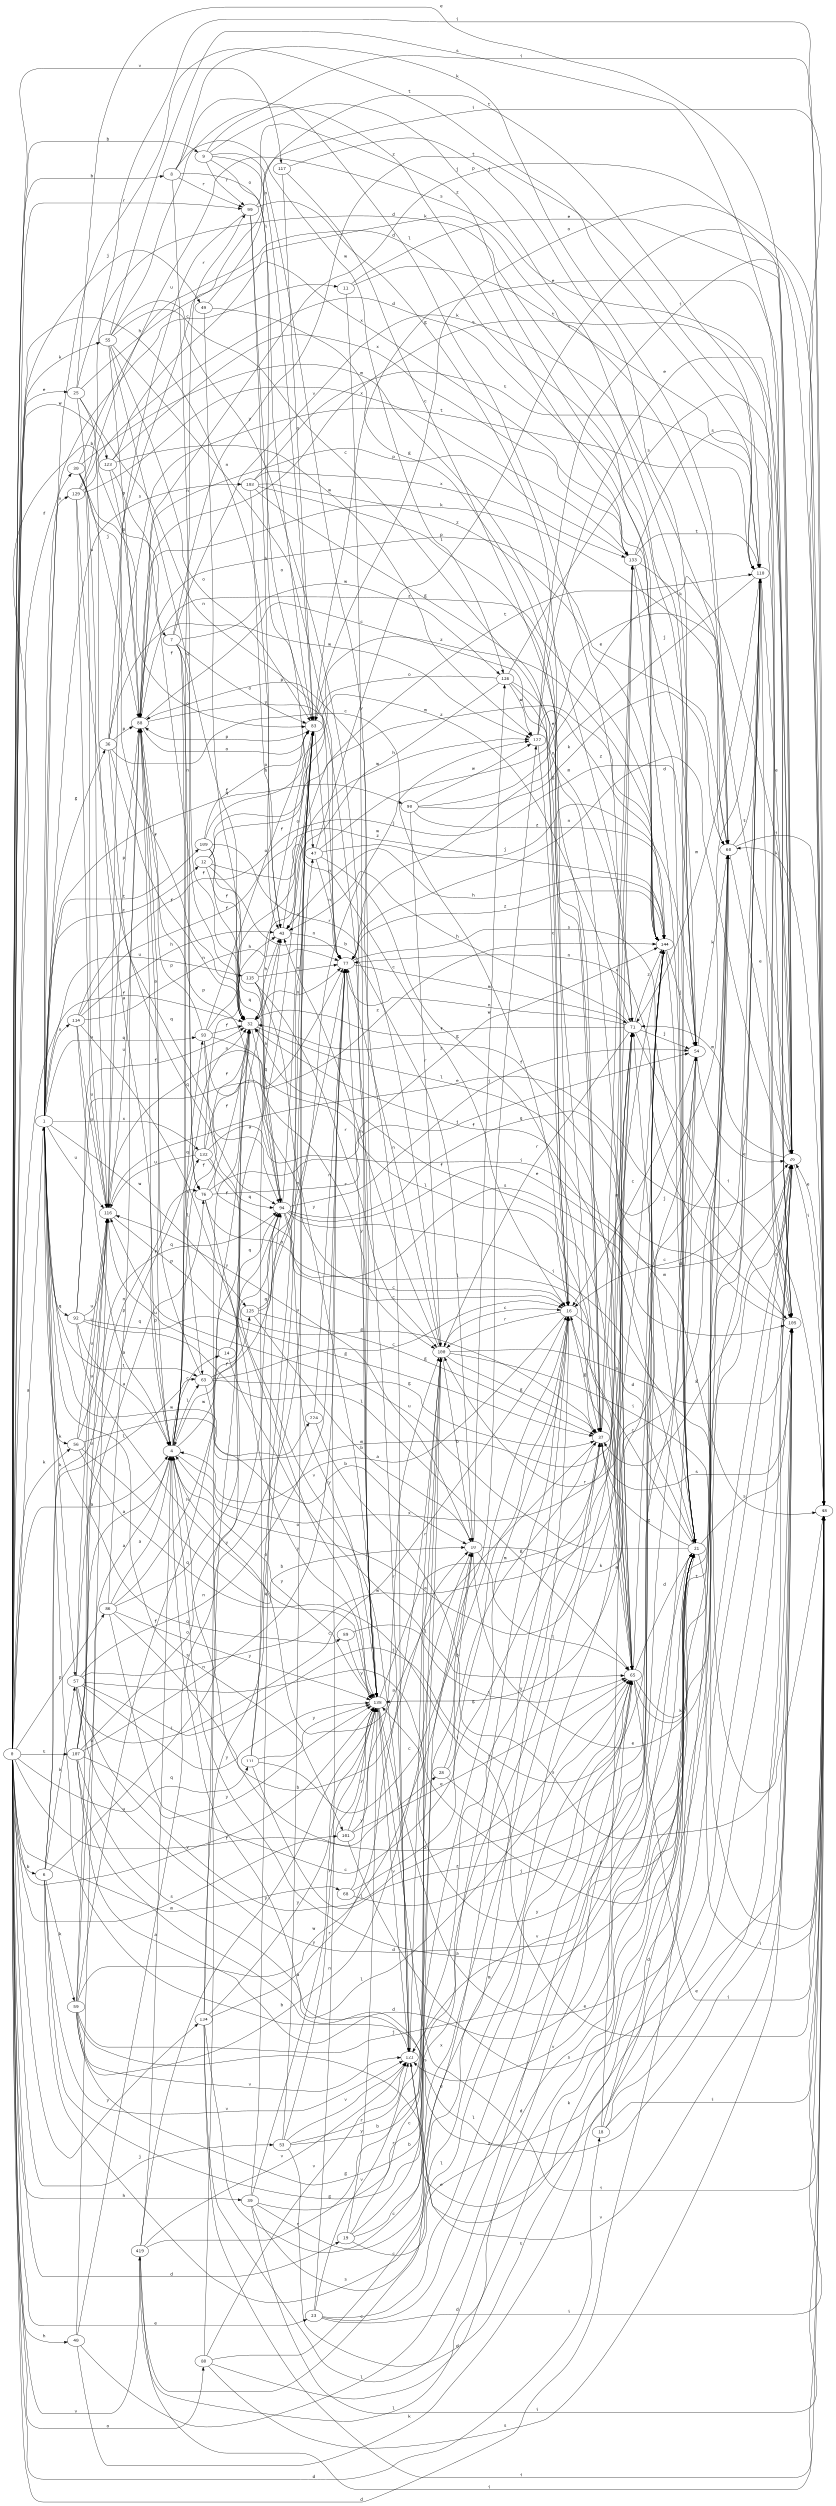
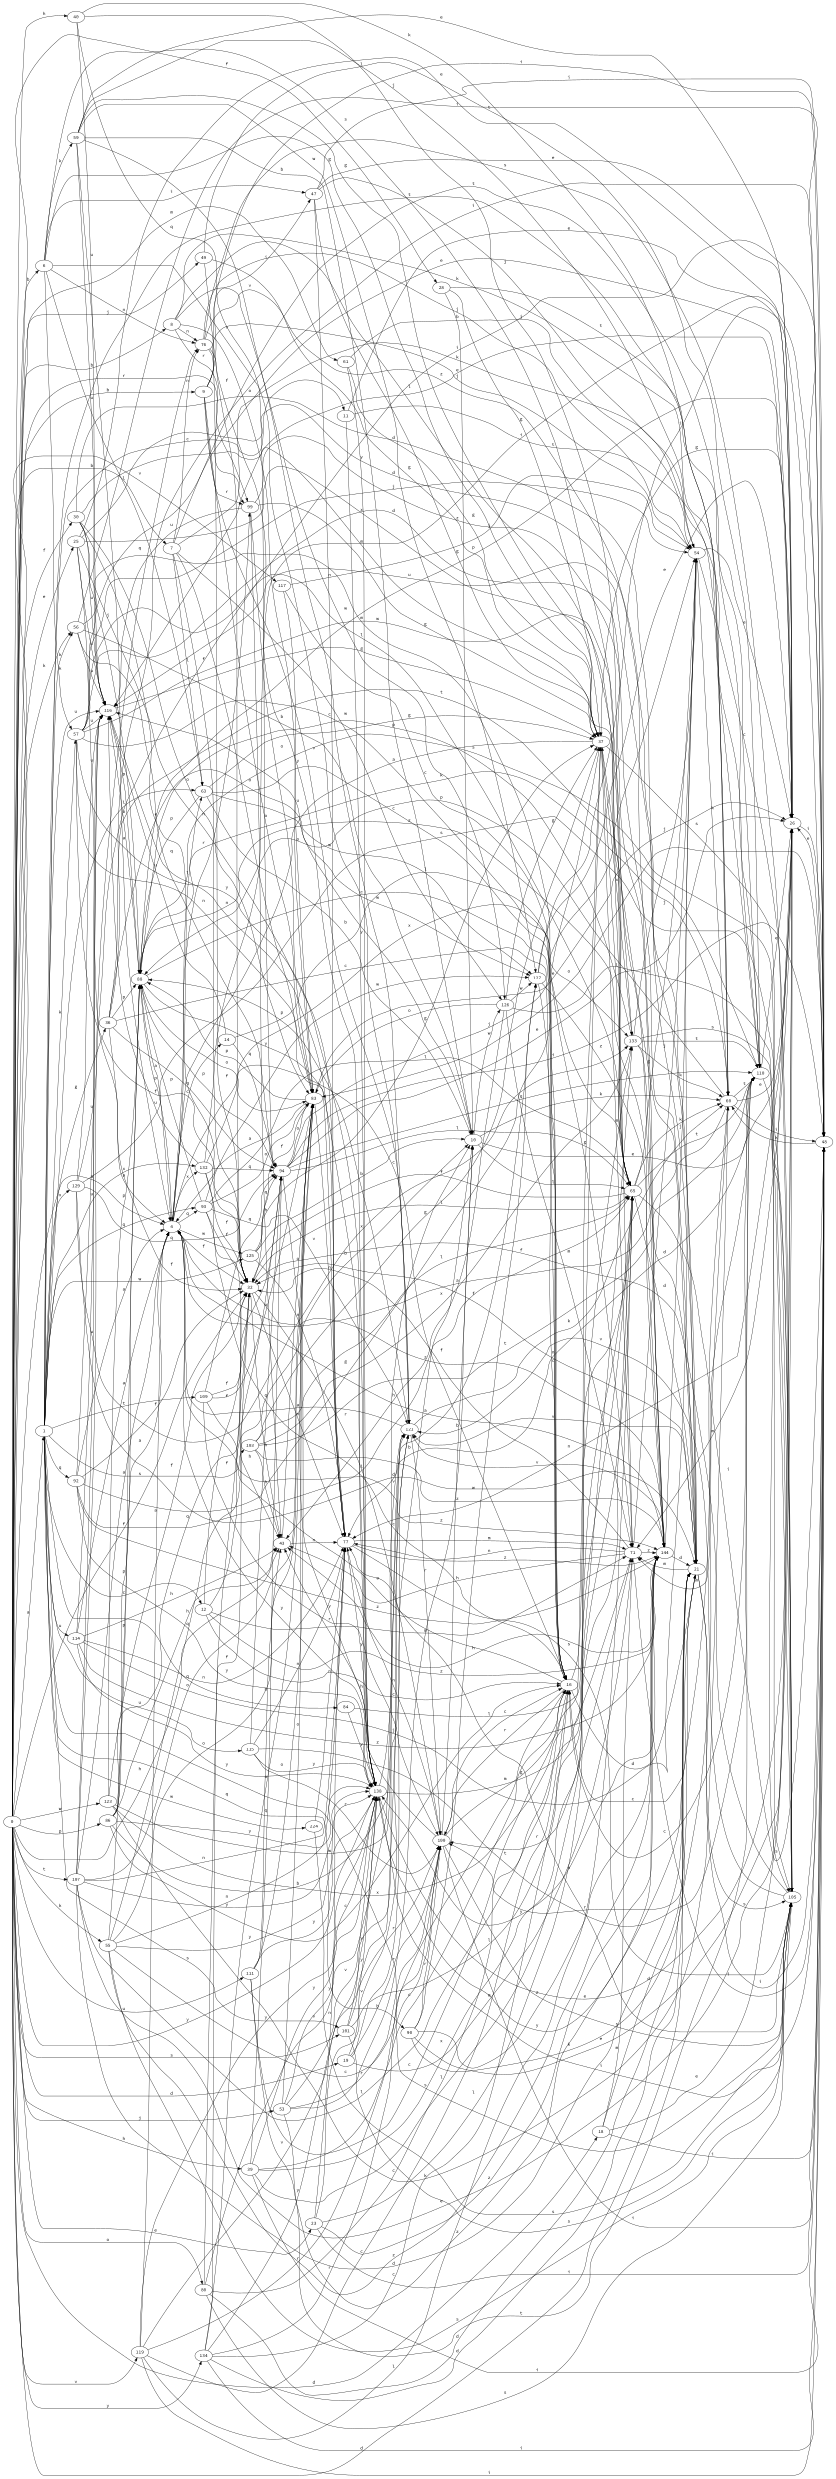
  strict digraph {
    fontname="Source Code Pro"
    rankdir=LR
    node [fontname="Source Code Pro"]
    edge [fontname="Source Code Pro"]
    0
    1
    4
    6
    7
    8
    9
    18
    19
    21
    23
    25
    28
    30
    32
    39
    40
    43
    49
    53
    55
    56
-   68
+   68 [label=61]
    80
    86
    99
    101
    107
    111
    117
-   119 [label=419]
+   119
    123
    134
    138
    11
    12
    36
    57
    63
-   89
+   89 [label=84]
    90
    92
    93
    103
    105
    109
    110
    114
    115
    116
    n51 [label=224]
    125
    129
    132
    14
    88
    133
    144
    37
    47
    59
    76
    121
    65
    60
    83
    126
    48
    54
    26
    71
    10
    100
    16
    77
    94
    127
    0 -> 1 [label=a]
    0 -> 4 [label=a]
    0 -> 6 [label=b]
    0 -> 7 [label=b]
    0 -> 8 [label=b]
    0 -> 9 [label=b]
    0 -> 18 [label=d]
    0 -> 19 [label=d]
    0 -> 21 [label=d]
    0 -> 23 [label=e]
    0 -> 25 [label=e]
    0 -> 28 [label=f]
    0 -> 30 [label=f]
    0 -> 32 [label=f]
    0 -> 39 [label=h]
    0 -> 40 [label=h]
    0 -> 43 [label=h]
    0 -> 49 [label=j]
    0 -> 53 [label=j]
    0 -> 55 [label=k]
    0 -> 56 [label=k]
    0 -> 68 [label=m]
    0 -> 80 [label=o]
    0 -> 86 [label=p]
    0 -> 99 [label=r]
    0 -> 101 [label=s]
    0 -> 107 [label=t]
    0 -> 111 [label=u]
    0 -> 117 [label=v]
    0 -> 119 [label=v]
    0 -> 123 [label=w]
    0 -> 134 [label=y]
    0 -> 138 [label=y]
    1 -> 56 [label=k]
    1 -> 101 [label=s]
    1 -> 11 [label=c]
    1 -> 12 [label=c]
    1 -> 36 [label=g]
    1 -> 57 [label=k]
    1 -> 63 [label=l]
    1 -> 89 [label=q]
    1 -> 90 [label=q]
    1 -> 92 [label=q]
    1 -> 93 [label=q]
    1 -> 103 [label=s]
    1 -> 105 [label=s]
    1 -> 109 [label=t]
    1 -> 110 [label=t]
    1 -> 114 [label=u]
    1 -> 115 [label=u]
    1 -> 116 [label=u]
    1 -> n51 [label=w]
    1 -> 125 [label=w]
    1 -> 129 [label=x]
    1 -> 132 [label=x]
    4 -> 32 [label=f]
    4 -> 99 [label=r]
    4 -> 138 [label=y]
    4 -> 63 [label=l]
    4 -> 93 [label=q]
    4 -> 125 [label=w]
    4 -> 132 [label=x]
    4 -> 14 [label=c]
    4 -> 88 [label=p]
    4 -> 133 [label=x]
    4 -> 144 [label=z]
    6 -> 57 [label=k]
    6 -> 63 [label=l]
    6 -> 37 [label=g]
    6 -> 47 [label=i]
    6 -> 59 [label=k]
    6 -> 76 [label=n]
    6 -> 121 [label=v]
    6 -> 65 [label=s]
    7 -> 32 [label=f]
    7 -> 63 [label=l]
    7 -> 110 [label=t]
    7 -> 76 [label=n]
    7 -> 60 [label=k]
    7 -> 83 [label=o]
    7 -> 126 [label=w]
    8 -> 99 [label=r]
    8 -> 76 [label=n]
    8 -> 65 [label=l]
    8 -> 60 [label=k]
    8 -> 83 [label=o]
    8 -> 126 [label=w]
    9 -> 99 [label=r]
    9 -> 47 [label=i]
    9 -> 121 [label=v]
    9 -> 83 [label=o]
    9 -> 48 [label=i]
    9 -> 54 [label=j]
    18 -> 21 [label=d]
    18 -> 48 [label=i]
    18 -> 26 [label=e]
    18 -> 71 [label=m]
-   19 -> 21 [label=d]
    19 -> 138 [label=y]
    19 -> 71 [label=m]
    19 -> 10 [label=b]
    19 -> 100 [label=r]
    21 -> 32 [label=f]
    21 -> 138 [label=y]
    21 -> 105 [label=s]
    21 -> 116 [label=u]
    21 -> 37 [label=g]
    21 -> 121 [label=v]
    21 -> 48 [label=i]
    21 -> 71 [label=m]
    21 -> 16 [label=c]
    23 -> 144 [label=z]
    23 -> 121 [label=v]
    23 -> 65 [label=l]
    23 -> 48 [label=i]
    23 -> 77 [label=n]
    25 -> 4 [label=a]
    25 -> 21 [label=d]
    25 -> 116 [label=u]
    25 -> 133 [label=x]
    25 -> 26 [label=e]
    25 -> 77 [label=n]
    28 -> 110 [label=t]
    28 -> 37 [label=g]
    28 -> 10 [label=b]
    30 -> 21 [label=d]
    30 -> 32 [label=f]
    30 -> 116 [label=u]
    30 -> 88 [label=j]
    30 -> 83 [label=o]
    30 -> 71 [label=m]
    32 -> 43 [label=h]
    32 -> 65 [label=l]
    32 -> 100 [label=r]
    32 -> 77 [label=n]
    39 -> 138 [label=y]
    39 -> 133 [label=x]
    39 -> 65 [label=l]
    39 -> 48 [label=i]
    39 -> 16 [label=c]
    39 -> 94 [label=q]
    40 -> 116 [label=u]
    40 -> 65 [label=l]
    40 -> 60 [label=k]
    40 -> 94 [label=q]
    43 -> 83 [label=o]
    43 -> 77 [label=n]
    49 -> 32 [label=f]
    49 -> 110 [label=t]
    49 -> 37 [label=g]
    53 -> 138 [label=y]
    53 -> 110 [label=t]
    53 -> 121 [label=v]
    53 -> 83 [label=o]
    53 -> 10 [label=b]
    53 -> 100 [label=r]
    55 -> 138 [label=y]
    55 -> 105 [label=s]
    55 -> 88 [label=p]
    55 -> 144 [label=z]
    55 -> 83 [label=o]
    55 -> 16 [label=c]
    55 -> 77 [label=n]
    55 -> 94 [label=q]
    56 -> 116 [label=u]
    56 -> 48 [label=i]
    56 -> 71 [label=m]
    56 -> 10 [label=b]
    56 -> 94 [label=q]
    68 -> 138 [label=y]
    68 -> 37 [label=g]
    68 -> 54 [label=j]
    80 -> 21 [label=d]
    80 -> 32 [label=f]
    80 -> 105 [label=s]
    80 -> 121 [label=v]
    80 -> 16 [label=c]
    86 -> 4 [label=a]
    86 -> 43 [label=h]
    86 -> 138 [label=y]
    86 -> 88 [label=p]
    86 -> 10 [label=b]
    86 -> 16 [label=c]
    86 -> 94 [label=q]
    99 -> 43 [label=h]
    99 -> 116 [label=u]
    99 -> 144 [label=z]
    99 -> 37 [label=g]
    99 -> 83 [label=o]
    101 -> 138 [label=y]
    101 -> 105 [label=s]
    101 -> 65 [label=l]
    101 -> 100 [label=r]
    107 -> 4 [label=a]
    107 -> 21 [label=d]
    107 -> 138 [label=y]
    107 -> 116 [label=u]
    107 -> 76 [label=q]
    107 -> 65 [label=l]
    107 -> 83 [label=o]
    107 -> 26 [label=e]
    107 -> 77 [label=n]
    111 -> 43 [label=h]
    111 -> 138 [label=y]
    111 -> 144 [label=z]
    111 -> 83 [label=o]
    111 -> 16 [label=c]
    117 -> 83 [label=o]
    117 -> 54 [label=j]
    117 -> 16 [label=c]
    119 -> 4 [label=a]
    119 -> 138 [label=y]
    119 -> 121 [label=v]
    119 -> 65 [label=l]
    119 -> 48 [label=i]
    119 -> 100 [label=r]
    119 -> 16 [label=c]
    123 -> 32 [label=f]
    123 -> 88 [label=p]
    123 -> 133 [label=x]
    123 -> 60 [label=k]
    123 -> 127 [label=w]
    134 -> 21 [label=d]
    134 -> 32 [label=f]
    134 -> 138 [label=y]
    134 -> 83 [label=o]
    134 -> 48 [label=i]
    134 -> 100 [label=r]
    134 -> 16 [label=c]
    138 -> 121 [label=v]
    138 -> 48 [label=i]
    138 -> 26 [label=e]
    138 -> 71 [label=m]
    11 -> 138 [label=y]
    11 -> 110 [label=t]
    11 -> 26 [label=e]
    12 -> 32 [label=f]
    12 -> 144 [label=z]
    12 -> 71 [label=m]
    12 -> 10 [label=b]
    12 -> 16 [label=c]
    36 -> 32 [label=f]
    36 -> 110 [label=t]
    36 -> 88 [label=p]
    36 -> 48 [label=i]
    36 -> 16 [label=c]
    36 -> 94 [label=q]
    36 -> 127 [label=w]
    57 -> 21 [label=d]
    57 -> 32 [label=f]
    57 -> 138 [label=y]
    57 -> 116 [label=u]
    57 -> 144 [label=w]
    57 -> 65 [label=l]
    57 -> 54 [label=j]
    57 -> 26 [label=e]
    57 -> 16 [label=c]
    57 -> 77 [label=n]
    63 -> 88 [label=p]
    63 -> 37 [label=g]
    63 -> 10 [label=b]
    63 -> 16 [label=c]
    63 -> 127 [label=w]
    89 -> 138 [label=y]
    89 -> 65 [label=l]
    90 -> 144 [label=z]
    90 -> 60 [label=k]
    90 -> 26 [label=e]
    90 -> 100 [label=r]
    90 -> 127 [label=w]
    92 -> 4 [label=a]
    92 -> 32 [label=f]
    92 -> 138 [label=y]
    92 -> 116 [label=u]
    92 -> 144 [label=z]
    92 -> 37 [label=g]
    92 -> 65 [label=l]
    93 -> 32 [label=f]
    93 -> 88 [label=p]
    93 -> 121 [label=v]
    93 -> 65 [label=l]
    93 -> 83 [label=o]
    93 -> 16 [label=c]
    93 -> 127 [label=w]
    103 -> 43 [label=h]
    103 -> 110 [label=t]
    103 -> 133 [label=x]
    103 -> 144 [label=z]
    103 -> 37 [label=g]
    103 -> 65 [label=l]
    105 -> 32 [label=f]
    105 -> 121 [label=v]
    105 -> 77 [label=n]
    109 -> 32 [label=f]
    109 -> 144 [label=z]
    109 -> 83 [label=o]
    109 -> 100 [label=r]
    109 -> 94 [label=q]
    110 -> 105 [label=s]
    110 -> 26 [label=e]
    110 -> 71 [label=m]
    110 -> 16 [label=c]
    110 -> 77 [label=n]
    114 -> 4 [label=a]
    114 -> 43 [label=h]
    114 -> 138 [label=y]
    114 -> 116 [label=u]
    114 -> 144 [label=z]
    114 -> 54 [label=j]
    114 -> 77 [label=n]
    115 -> 138 [label=y]
    115 -> 110 [label=t]
    115 -> 100 [label=r]
    115 -> 77 [label=n]
    115 -> 94 [label=q]
    116 -> 88 [label=p]
    116 -> 37 [label=g]
    116 -> 26 [label=e]
    116 -> 77 [label=n]
    n51 -> 105 [label=s]
    n51 -> 77 [label=n]
    125 -> 37 [label=g]
    125 -> 10 [label=b]
    125 -> 77 [label=n]
    125 -> 94 [label=q]
    129 -> 21 [label=d]
    129 -> 105 [label=s]
    129 -> 116 [label=u]
    129 -> 133 [label=x]
    129 -> 48 [label=i]
    129 -> 94 [label=q]
    132 -> 32 [label=f]
    132 -> 43 [label=h]
    132 -> 116 [label=u]
    132 -> 48 [label=i]
    132 -> 16 [label=c]
    132 -> 94 [label=q]
    14 -> 116 [label=u]
    14 -> 65 [label=l]
    14 -> 94 [label=q]
    88 -> 4 [label=a]
    88 -> 138 [label=y]
    88 -> 105 [label=s]
    88 -> 116 [label=u]
    88 -> 144 [label=z]
    88 -> 60 [label=k]
    88 -> 83 [label=o]
    88 -> 16 [label=c]
    133 -> 21 [label=d]
    133 -> 105 [label=s]
    133 -> 110 [label=t]
    133 -> 88 [label=p]
    133 -> 60 [label=k]
    133 -> 54 [label=j]
    144 -> 4 [label=a]
    144 -> 21 [label=d]
    144 -> 43 [label=h]
    144 -> 138 [label=y]
    144 -> 121 [label=v]
    144 -> 54 [label=j]
    37 -> 4 [label=a]
    37 -> 105 [label=s]
    37 -> 133 [label=x]
    37 -> 65 [label=l]
    37 -> 71 [label=m]
    47 -> 37 [label=g]
    47 -> 48 [label=i]
    47 -> 54 [label=j]
    47 -> 26 [label=e]
    47 -> 77 [label=n]
    59 -> 4 [label=a]
-   59 -> 32 [label=f]
    59 -> 116 [label=u]
    59 -> 37 [label=g]
    59 -> 121 [label=v]
    59 -> 54 [label=j]
    59 -> 26 [label=e]
    59 -> 10 [label=b]
    59 -> 127 [label=w]
    76 -> 32 [label=f]
    76 -> 138 [label=y]
    76 -> 105 [label=s]
    76 -> 144 [label=z]
    76 -> 54 [label=j]
    121 -> 4 [label=a]
    121 -> 88 [label=p]
    121 -> 60 [label=k]
    121 -> 100 [label=r]
    65 -> 21 [label=d]
    65 -> 32 [label=f]
    65 -> 110 [label=t]
    65 -> 60 [label=k]
    65 -> 48 [label=i]
    65 -> 54 [label=j]
    60 -> 4 [label=a]
    60 -> 110 [label=t]
    60 -> 88 [label=p]
    60 -> 48 [label=i]
    60 -> 26 [label=e]
    60 -> 100 [label=r]
    83 -> 4 [label=a]
    83 -> 32 [label=f]
    83 -> 88 [label=p]
    83 -> 26 [label=e]
    83 -> 77 [label=n]
    126 -> 43 [label=h]
    126 -> 105 [label=s]
    126 -> 37 [label=g]
    126 -> 83 [label=o]
    126 -> 71 [label=m]
    126 -> 127 [label=w]
    48 -> 60 [label=k]
    48 -> 83 [label=o]
    48 -> 26 [label=e]
    54 -> 60 [label=k]
    54 -> 26 [label=e]
-   54 -> 16 [label=c]
+   54 -> 105 [label=c]
    26 -> 88 [label=p]
    26 -> 37 [label=g]
    26 -> 48 [label=i]
    26 -> 71 [label=m]
    26 -> 77 [label=n]
    71 -> 32 [label=f]
    71 -> 43 [label=h]
    71 -> 144 [label=z]
    71 -> 48 [label=i]
    71 -> 54 [label=j]
    71 -> 100 [label=r]
    71 -> 77 [label=n]
    10 -> 116 [label=u]
    10 -> 65 [label=l]
    10 -> 60 [label=k]
    10 -> 126 [label=w]
    10 -> 26 [label=e]
    100 -> 43 [label=h]
    100 -> 105 [label=s]
    100 -> 37 [label=g]
    100 -> 48 [label=i]
    100 -> 10 [label=b]
    100 -> 16 [label=c]
    100 -> 77 [label=n]
    16 -> 4 [label=a]
    16 -> 21 [label=d]
    16 -> 37 [label=g]
    16 -> 100 [label=r]
    77 -> 138 [label=y]
    77 -> 105 [label=s]
    77 -> 144 [label=z]
    77 -> 71 [label=m]
    94 -> 138 [label=y]
    94 -> 110 [label=q]
    94 -> 88 [label=p]
    94 -> 65 [label=l]
    94 -> 83 [label=o]
    94 -> 48 [label=i]
    94 -> 54 [label=j]
    94 -> 26 [label=e]
    127 -> 144 [label=z]
    127 -> 48 [label=i]
    127 -> 26 [label=e]
    127 -> 16 [label=c]
  }
